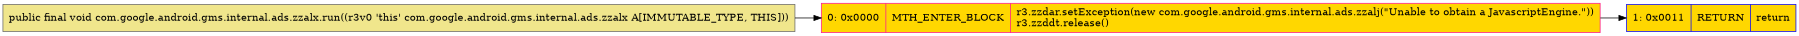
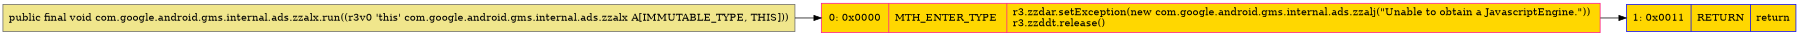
  digraph {
    rankdir=LR
    node [shape=record style=filled fillcolor=gold]
-   n1 [label="{0\:\ 0x0000|MTH_ENTER_BLOCK\l|r3.zzdar.setException(new com.google.android.gms.internal.ads.zzalj(\"Unable to obtain a JavascriptEngine.\"))\lr3.zzddt.release()\l}" color=deeppink]
+   n1 [label="{0\:\ 0x0000|MTH_ENTER_TYPE\l|r3.zzdar.setException(new com.google.android.gms.internal.ads.zzalj(\"Unable to obtain a JavascriptEngine.\"))\lr3.zzddt.release()\l}" color=deeppink]
    n2 [label="{1\:\ 0x0011|RETURN\l|return\l}" color=blue]
    n3 [label="{public final void com.google.android.gms.internal.ads.zzalx.run((r3v0 'this' com.google.android.gms.internal.ads.zzalx A[IMMUTABLE_TYPE, THIS])) }" fillcolor=khaki color=gray40]
    n1 -> n2
    n3 -> n1
  }
